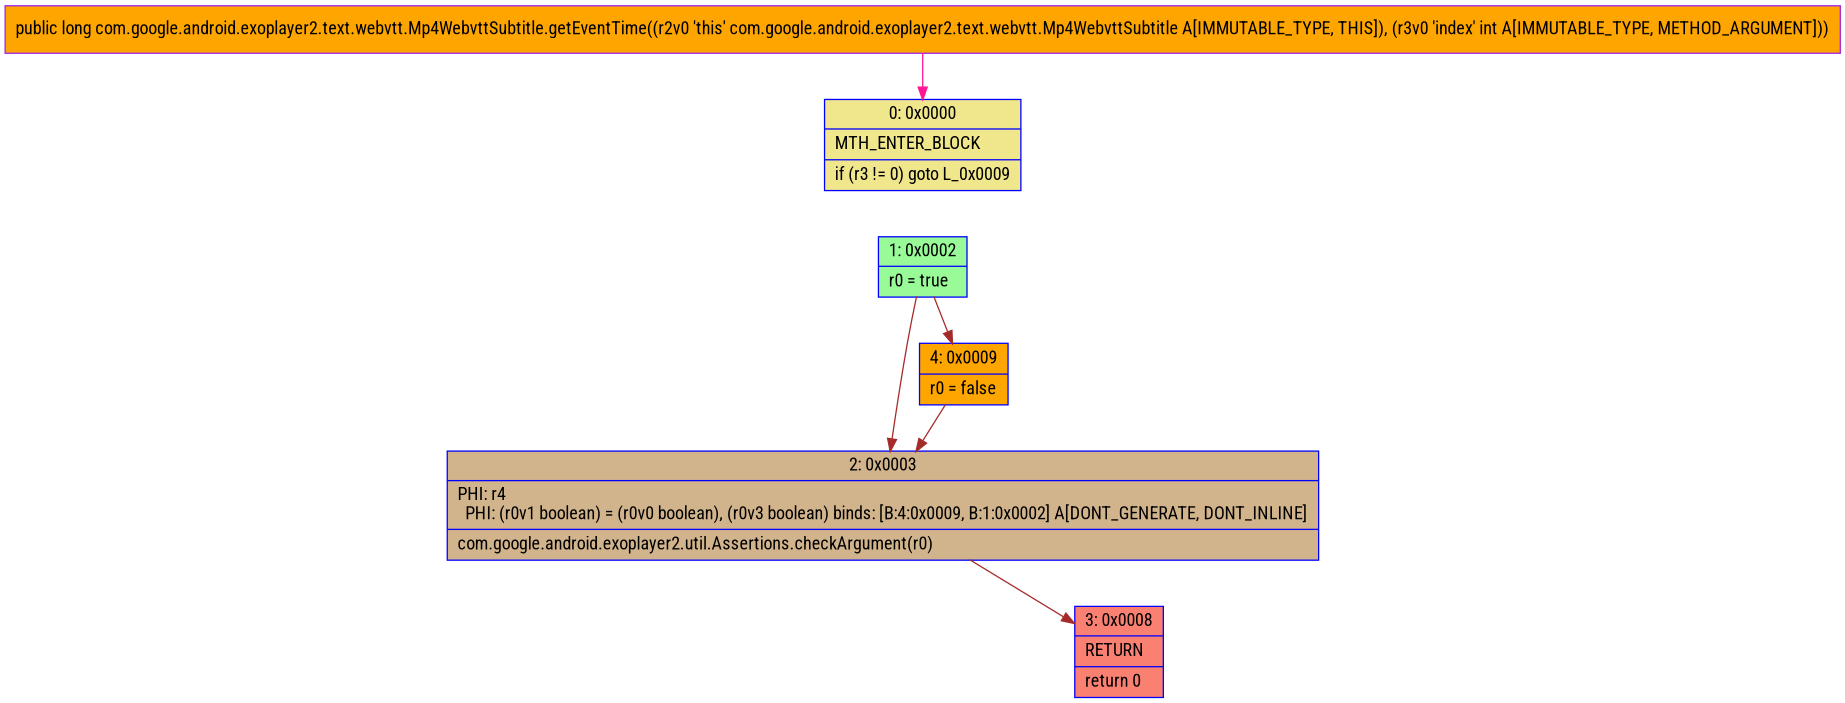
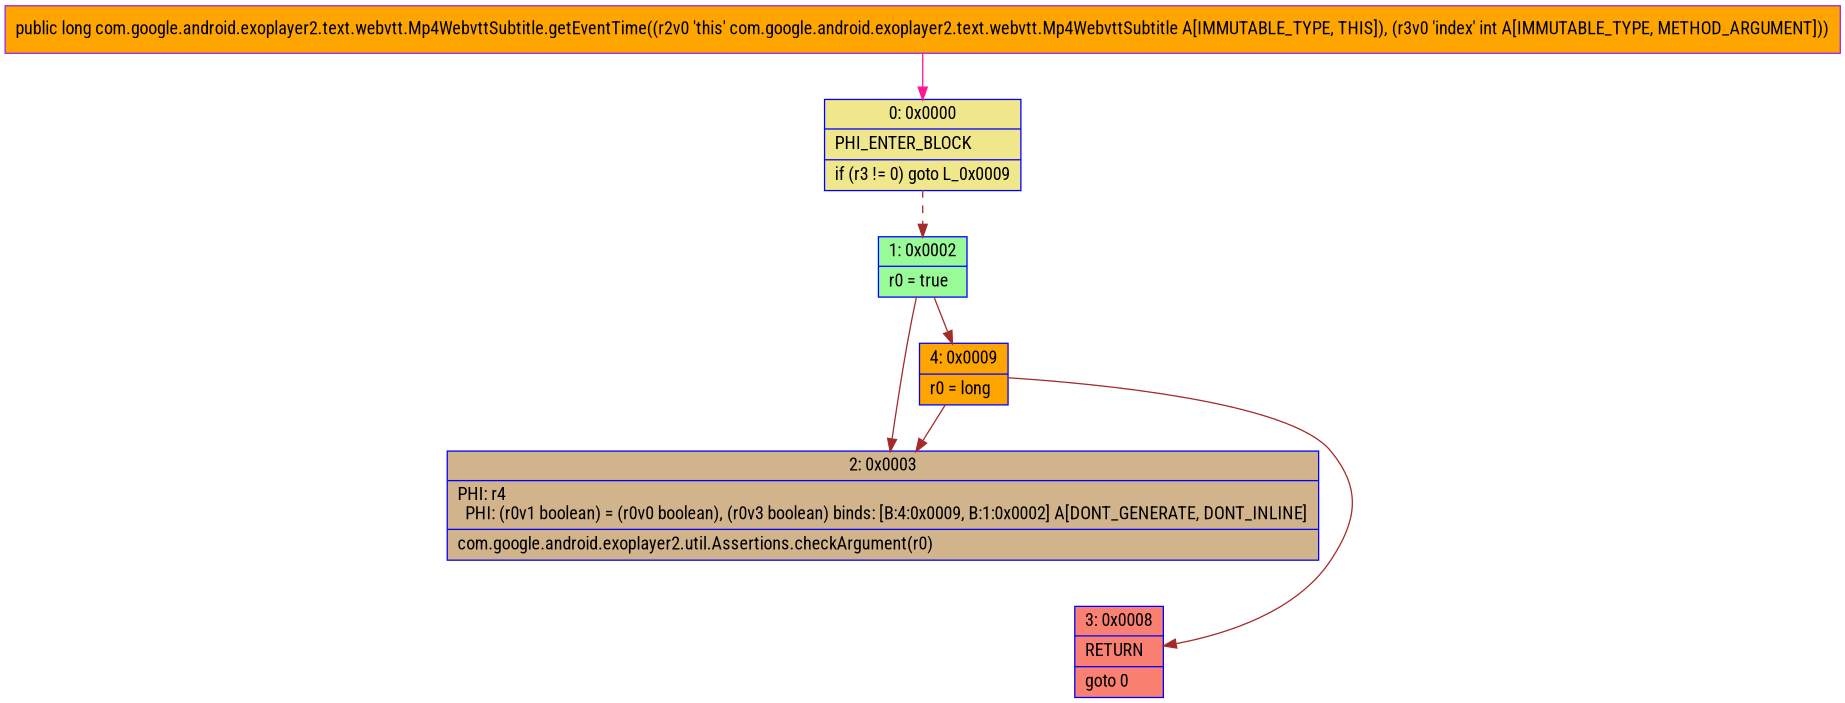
  digraph {
    fontname="Roboto Condensed"
    node [color=blue fillcolor=orange fontname="Roboto Condensed" shape=record style=filled]
    edge [color=brown fontname="Roboto Condensed"]
-   n1 [fillcolor=khaki label="{0\:\ 0x0000|MTH_ENTER_BLOCK\l|if (r3 != 0) goto L_0x0009\l}"]
+   n1 [fillcolor=khaki label="{0\:\ 0x0000|PHI_ENTER_BLOCK\l|if (r3 != 0) goto L_0x0009\l}"]
    n2 [fillcolor=palegreen label="{1\:\ 0x0002|r0 = true\l}"]
-   n3 [label="{4\:\ 0x0009|r0 = false\l}"]
+   n3 [label="{4\:\ 0x0009|r0 = long\l}"]
    n4 [fillcolor=tan label="{2\:\ 0x0003|PHI: r4 \l  PHI: (r0v1 boolean) = (r0v0 boolean), (r0v3 boolean) binds: [B:4:0x0009, B:1:0x0002] A[DONT_GENERATE, DONT_INLINE]\l|com.google.android.exoplayer2.util.Assertions.checkArgument(r0)\l}"]
-   n5 [fillcolor=salmon label="{3\:\ 0x0008|RETURN\l|return 0\l}"]
+   n5 [fillcolor=salmon label="{3\:\ 0x0008|RETURN\l|goto 0\l}"]
    n6 [color=purple label="{public long com.google.android.exoplayer2.text.webvtt.Mp4WebvttSubtitle.getEventTime((r2v0 'this' com.google.android.exoplayer2.text.webvtt.Mp4WebvttSubtitle A[IMMUTABLE_TYPE, THIS]), (r3v0 'index' int A[IMMUTABLE_TYPE, METHOD_ARGUMENT])) }"]
+   n1 -> n2 [style=dashed]
    n2 -> n3
    n2 -> n4
    n3 -> n4
-   n4 -> n5
+   n3 -> n5
    n6 -> n1 [color=deeppink]
  }
